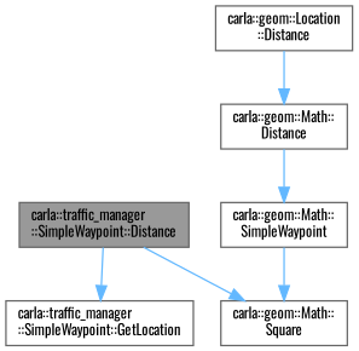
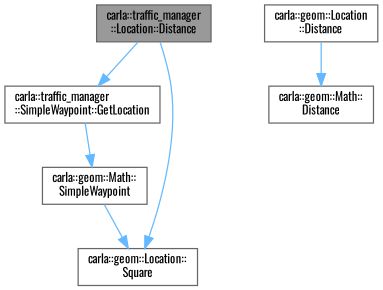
  digraph {
    fontname=Oswald
    rankdir=TB
    node [color=grey40 fillcolor=white fontname=Oswald fontsize=10 shape=box style=filled]
    edge [color=steelblue1 fontname=Oswald fontsize=10 labelfontname=Helvetica labelfontsize=10 style=solid]
-   n1 [color=gray40 fillcolor=grey60 fontcolor=black height=0.2 label="carla::traffic_manager\l::SimpleWaypoint::Distance" width=0.4]
+   n1 [color=gray40 fillcolor=grey60 fontcolor=black height=0.2 label="carla::traffic_manager\l::Location::Distance" width=0.4]
    n2 [height=0.2 label="carla::traffic_manager\l::SimpleWaypoint::GetLocation" width=0.4]
-   n3 [height=0.2 label="carla::geom::Math::\lSquare" width=0.4]
+   n3 [height=0.2 label="carla::geom::Location::\lSquare" width=0.4]
    n4 [height=0.2 label="carla::geom::Location\l::Distance" width=0.4]
    n5 [height=0.2 label="carla::geom::Math::\lDistance" width=0.4]
    n6 [height=0.2 label="carla::geom::Math::\lSimpleWaypoint" width=0.4]
    n1 -> n2
    n1 -> n3
    n4 -> n5
-   n5 -> n6
+   n2 -> n6
    n6 -> n3
  }
